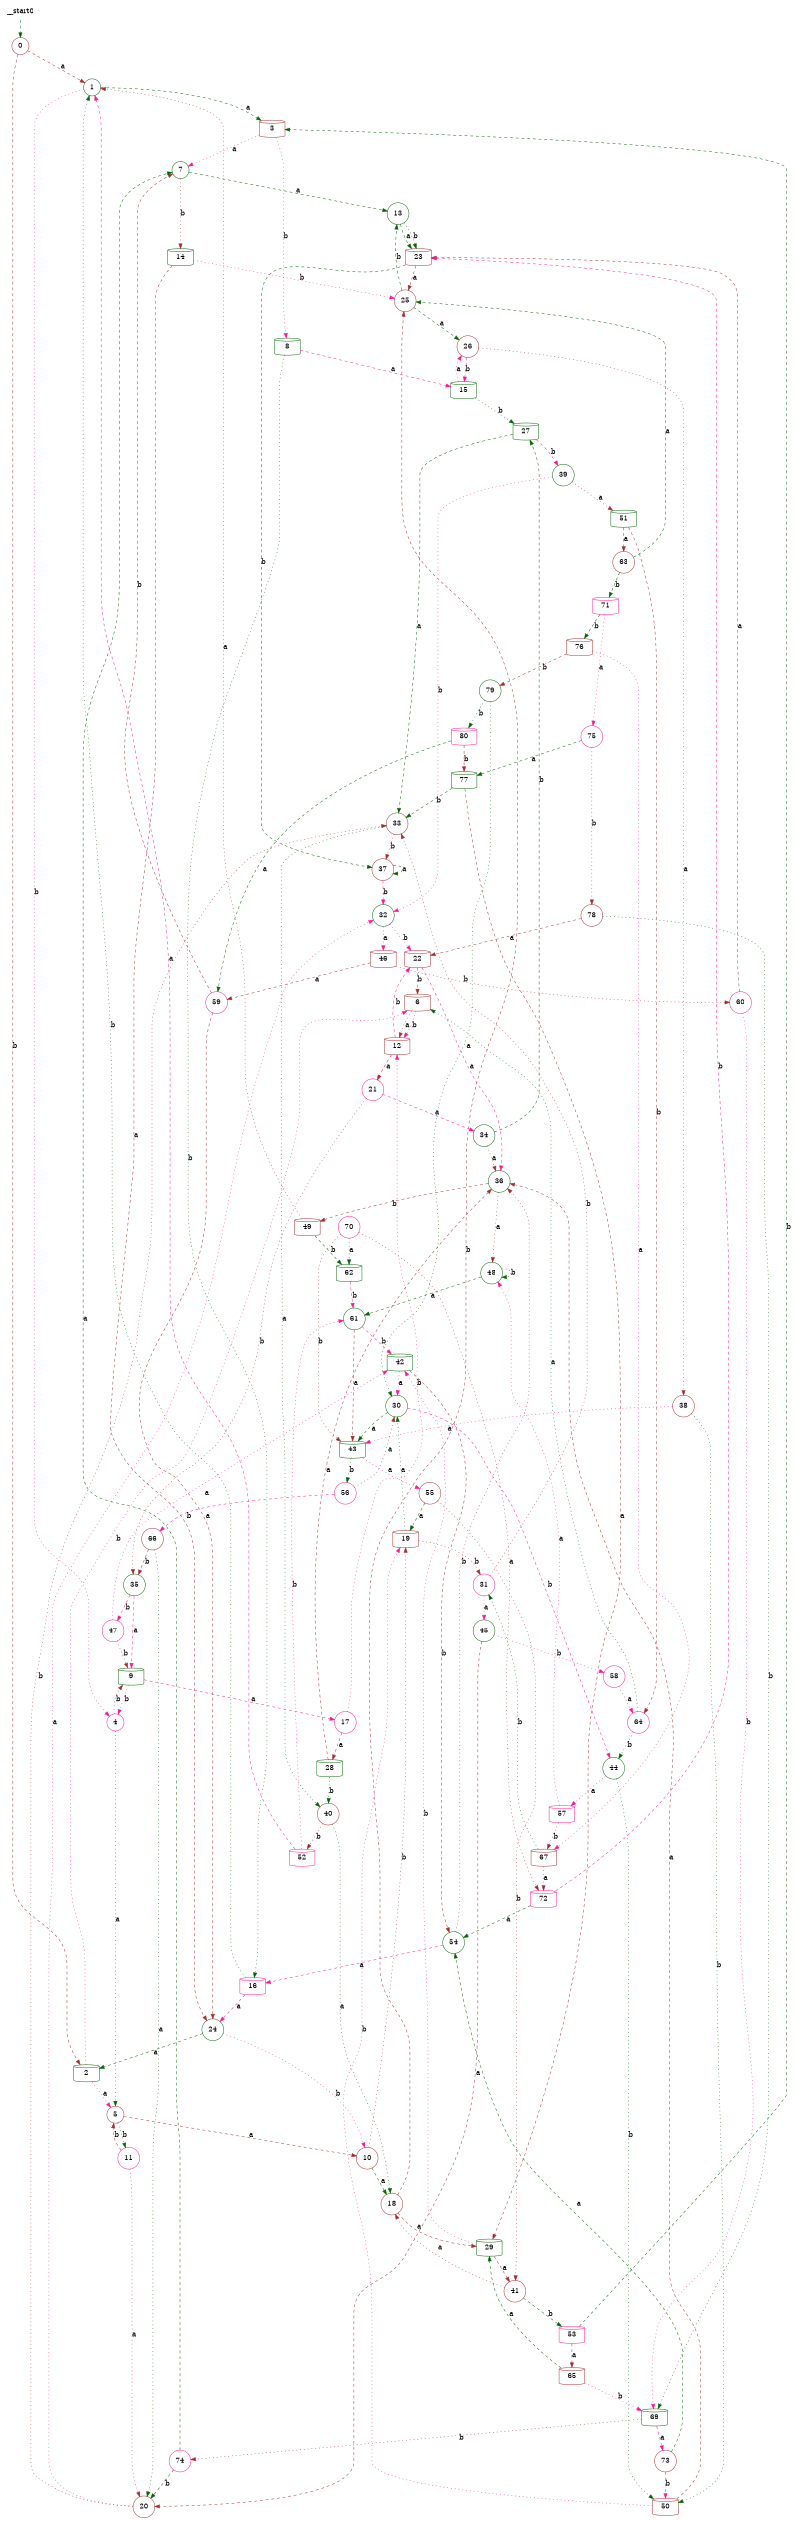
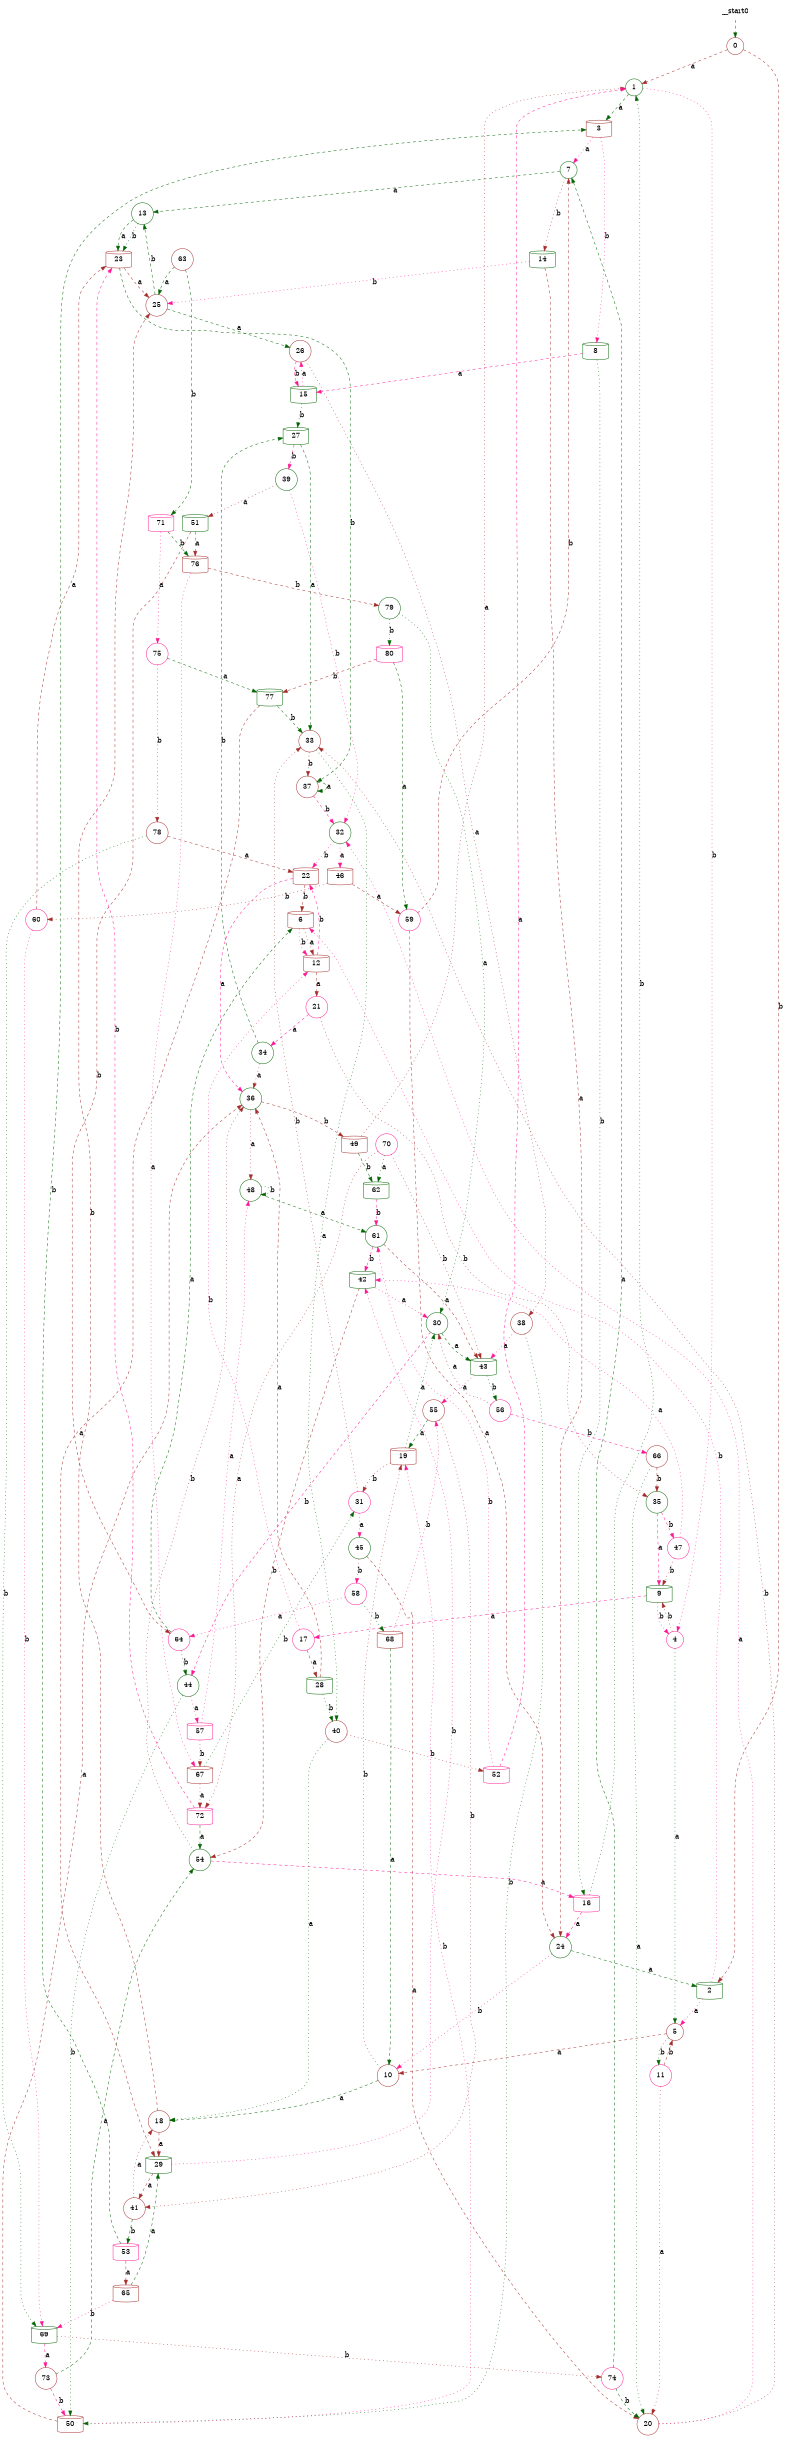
  digraph {
    node [color=brown shape=circle]
    edge [color=brown style=dotted]
    __start0 [color=deeppink shape=none]
    0
    1 [color=darkgreen]
    2 [color=darkgreen shape=cylinder]
    3 [shape=cylinder]
    4 [color=deeppink]
    5
    6 [shape=cylinder]
    7 [color=darkgreen]
    8 [color=darkgreen shape=cylinder]
    9 [color=darkgreen shape=cylinder]
    10
    11 [color=deeppink]
    12 [shape=cylinder]
    13 [color=darkgreen]
    14 [color=darkgreen shape=cylinder]
    15 [color=darkgreen shape=cylinder]
    16 [color=deeppink shape=cylinder]
    17 [color=deeppink]
    18
    19 [shape=cylinder]
    20
    21 [color=deeppink]
    22 [shape=cylinder]
    23 [shape=cylinder]
    24 [color=darkgreen]
    25
    26
    27 [color=darkgreen shape=cylinder]
    28 [color=darkgreen shape=cylinder]
    29 [color=darkgreen shape=cylinder]
    30 [color=darkgreen]
    31 [color=deeppink]
    32 [color=darkgreen]
    33
    34 [color=darkgreen]
    35 [color=darkgreen]
    36 [color=darkgreen]
    37
    38
    39 [color=darkgreen]
    40
    41
    42 [color=darkgreen shape=cylinder]
    43 [color=darkgreen shape=cylinder]
    44 [color=darkgreen]
    45 [color=darkgreen]
    46 [shape=cylinder]
    47 [color=deeppink]
    48 [color=darkgreen]
    49 [shape=cylinder]
    50 [shape=cylinder]
    51 [color=darkgreen shape=cylinder]
    52 [color=deeppink shape=cylinder]
    53 [color=deeppink shape=cylinder]
    54 [color=darkgreen]
    55
    56 [color=deeppink]
    57 [color=deeppink shape=cylinder]
    58 [color=deeppink]
    59 [color=deeppink]
    60 [color=deeppink]
    61 [color=darkgreen]
    62 [color=darkgreen shape=cylinder]
    63
    64 [color=deeppink]
    65 [shape=cylinder]
    66
    67 [shape=cylinder]
+   68 [shape=cylinder]
    69 [color=darkgreen shape=cylinder]
    71 [color=deeppink shape=cylinder]
    72 [color=deeppink shape=cylinder]
    73
    74 [color=deeppink]
    70 [color=deeppink]
    75 [color=deeppink]
    76 [shape=cylinder]
    77 [color=darkgreen shape=cylinder]
    78
    79 [color=darkgreen]
    80 [color=deeppink shape=cylinder]
    __start0 -> 0 [color=darkgreen style=dashed]
    0 -> 1 [label=a style=dashed]
    0 -> 2 [label=b style=dashed]
    1 -> 3 [color=darkgreen label=a style=dashed]
    1 -> 4 [color=deeppink label=b]
    2 -> 5 [color=deeppink label=a]
    2 -> 6 [color=deeppink label=b]
    3 -> 7 [color=deeppink label=a]
    3 -> 8 [color=deeppink label=b]
    4 -> 5 [color=darkgreen label=a]
    4 -> 9 [label=b]
    5 -> 10 [label=a style=dashed]
    5 -> 11 [color=darkgreen label=b]
    6 -> 12 [label=a]
    6 -> 12 [color=deeppink label=b]
    7 -> 13 [color=darkgreen label=a style=dashed]
    7 -> 14 [label=b]
    8 -> 15 [color=deeppink label=a style=dashed]
    8 -> 16 [color=darkgreen label=b]
    9 -> 4 [color=deeppink label=b]
    9 -> 17 [color=deeppink label=a style=dashed]
    10 -> 18 [color=darkgreen label=a style=dashed]
    10 -> 19 [label=b]
    11 -> 5 [label=b style=dashed]
    11 -> 20 [label=a]
    12 -> 21 [label=a style=dashed]
    12 -> 22 [color=deeppink label=b style=dashed]
    13 -> 23 [color=darkgreen label=a style=dashed]
    13 -> 23 [color=darkgreen label=b]
    14 -> 24 [label=a style=dashed]
    14 -> 25 [color=deeppink label=b]
    15 -> 26 [color=deeppink label=a]
    15 -> 27 [color=darkgreen label=b]
    16 -> 1 [color=darkgreen label=b]
    16 -> 24 [color=deeppink label=a style=dashed]
    17 -> 12 [color=deeppink label=b]
    17 -> 28 [label=a style=dashed]
    18 -> 25 [label=b style=dashed]
    18 -> 29 [label=a style=dashed]
    19 -> 30 [color=darkgreen label=a]
    19 -> 31 [label=b]
    20 -> 32 [color=deeppink label=a]
    20 -> 33 [label=b]
    21 -> 34 [color=deeppink label=a style=dashed]
    21 -> 35 [label=b]
    22 -> 6 [label=b style=dashed]
    22 -> 36 [color=deeppink label=a style=dashed]
    23 -> 25 [label=a style=dashed]
    23 -> 37 [color=darkgreen label=b style=dashed]
    24 -> 2 [color=darkgreen label=a style=dashed]
    24 -> 10 [color=deeppink label=b]
    25 -> 13 [color=darkgreen label=b style=dashed]
    25 -> 26 [color=darkgreen label=a style=dashed]
    26 -> 15 [color=deeppink label=b style=dashed]
    26 -> 38 [label=a]
    27 -> 33 [color=darkgreen label=a style=dashed]
    27 -> 39 [color=deeppink label=b style=dashed]
    28 -> 36 [label=a style=dashed]
    28 -> 40 [color=darkgreen label=b]
    29 -> 41 [label=a style=dashed]
    29 -> 42 [color=deeppink label=b]
    30 -> 43 [color=darkgreen label=a style=dashed]
    30 -> 44 [color=deeppink label=b style=dashed]
    31 -> 33 [label=b]
    31 -> 45 [color=deeppink label=a]
    32 -> 22 [color=deeppink label=b]
    32 -> 46 [color=deeppink label=a]
    33 -> 37 [label=b]
    33 -> 40 [color=darkgreen label=a]
    34 -> 27 [color=darkgreen label=b style=dashed]
    34 -> 36 [label=a]
    35 -> 9 [color=deeppink label=a style=dashed]
    35 -> 47 [color=deeppink label=b style=dashed]
    36 -> 48 [label=a]
    36 -> 49 [label=b style=dashed]
    37 -> 32 [color=deeppink label=b style=dashed]
    37 -> 37 [color=darkgreen label=a style=dashed]
    38 -> 43 [color=deeppink label=a]
    38 -> 50 [color=darkgreen label=b]
    39 -> 32 [color=deeppink label=b]
    39 -> 51 [label=a]
    40 -> 18 [color=darkgreen label=a]
    40 -> 52 [label=b]
    41 -> 18 [label=a]
    41 -> 53 [color=darkgreen label=b style=dashed]
    42 -> 30 [color=deeppink label=a]
    42 -> 54 [label=b style=dashed]
    43 -> 55 [color=deeppink label=a]
    43 -> 56 [color=darkgreen label=b]
    44 -> 50 [color=darkgreen label=b]
    44 -> 57 [color=deeppink label=a]
    45 -> 20 [label=a style=dashed]
    45 -> 58 [color=deeppink label=b]
    46 -> 59 [label=a style=dashed]
    46 -> 60 [label=b]
    47 -> 9 [label=b]
    47 -> 42 [color=deeppink label=a]
    48 -> 48 [color=darkgreen label=b]
    48 -> 61 [color=darkgreen label=a style=dashed]
    49 -> 1 [label=a]
    49 -> 62 [color=darkgreen label=b style=dashed]
    50 -> 19 [color=deeppink label=b]
    50 -> 36 [label=a style=dashed]
-   51 -> 63 [label=a style=dashed]
+   51 -> 76 [label=a style=dashed]
    51 -> 64 [label=b style=dashed]
    52 -> 1 [color=deeppink label=a style=dashed]
    52 -> 61 [color=deeppink label=b]
    53 -> 3 [color=darkgreen label=b style=dashed]
    53 -> 65 [label=a style=dashed]
    54 -> 16 [color=deeppink label=a style=dashed]
    54 -> 36 [label=b]
    55 -> 19 [color=darkgreen label=a style=dashed]
    55 -> 41 [label=b]
    56 -> 30 [label=a]
    56 -> 66 [color=deeppink label=b style=dashed]
    57 -> 48 [color=deeppink label=a]
    57 -> 67 [label=b]
    58 -> 64 [color=deeppink label=a]
+   58 -> 68 [color=darkgreen label=b]
    59 -> 7 [label=b style=dashed]
    59 -> 24 [label=a style=dashed]
    60 -> 23 [label=a style=dashed]
    60 -> 69 [color=deeppink label=b]
    61 -> 42 [color=deeppink label=b style=dashed]
    61 -> 43 [label=a style=dashed]
    62 -> 61 [color=deeppink label=b style=dashed]
    63 -> 25 [color=darkgreen label=a style=dashed]
    63 -> 71 [color=darkgreen label=b style=dashed]
-   64 -> 6 [color=darkgreen label=a]
+   64 -> 6 [color=darkgreen label=a style=dashed]
    64 -> 44 [color=darkgreen label=b]
    65 -> 29 [color=darkgreen label=a style=dashed]
    65 -> 69 [color=deeppink label=b]
    66 -> 20 [color=darkgreen label=a]
    66 -> 35 [label=b style=dashed]
    67 -> 31 [color=darkgreen label=b]
    67 -> 72 [label=a]
+   68 -> 10 [color=darkgreen label=a style=dashed]
+   68 -> 55 [color=deeppink label=b]
    69 -> 73 [color=deeppink label=a style=dashed]
    69 -> 74 [label=b]
    71 -> 75 [color=deeppink label=a]
    71 -> 76 [color=darkgreen label=b style=dashed]
    72 -> 23 [color=deeppink label=b style=dashed]
    72 -> 54 [color=darkgreen label=a style=dashed]
    73 -> 50 [color=deeppink label=b style=dashed]
    73 -> 54 [color=darkgreen label=a style=dashed]
    74 -> 7 [color=darkgreen label=a style=dashed]
    74 -> 20 [color=darkgreen label=b style=dashed]
    70 -> 43 [label=b]
    70 -> 62 [color=darkgreen label=a]
    70 -> 72 [label=a]
    75 -> 77 [color=darkgreen label=a style=dashed]
    75 -> 78 [label=b]
    76 -> 67 [color=deeppink label=a]
    76 -> 79 [label=b style=dashed]
    77 -> 29 [label=a style=dashed]
    77 -> 33 [color=darkgreen label=b style=dashed]
    78 -> 22 [label=a style=dashed]
    78 -> 69 [color=darkgreen label=b]
    79 -> 30 [color=darkgreen label=a]
    79 -> 80 [color=darkgreen label=b]
    80 -> 59 [color=darkgreen label=a style=dashed]
    80 -> 77 [label=b style=dashed]
  }
